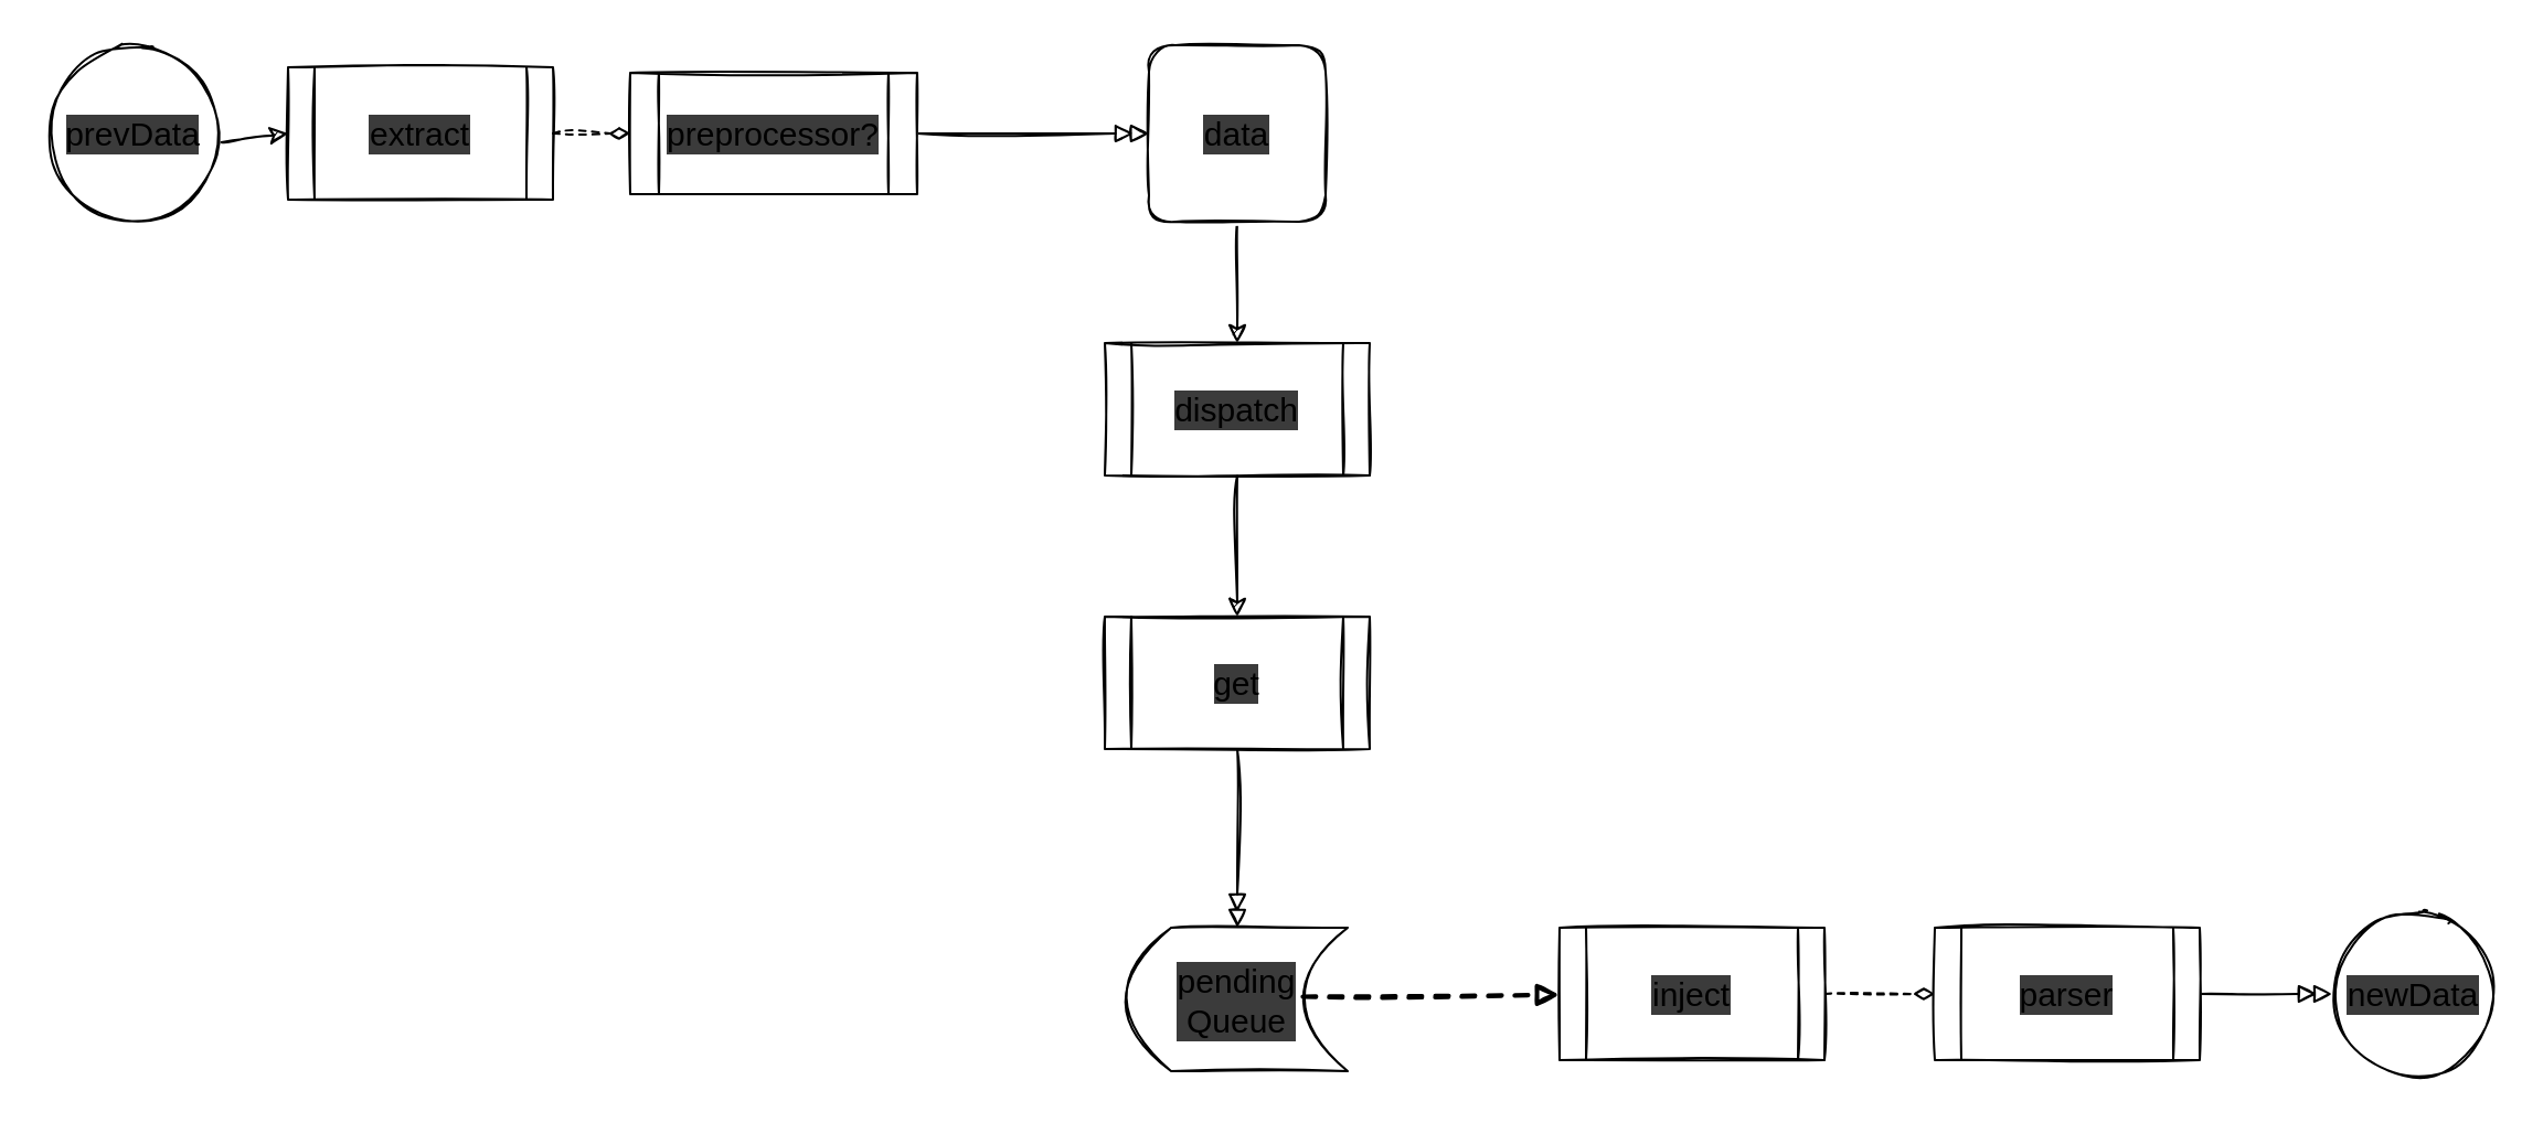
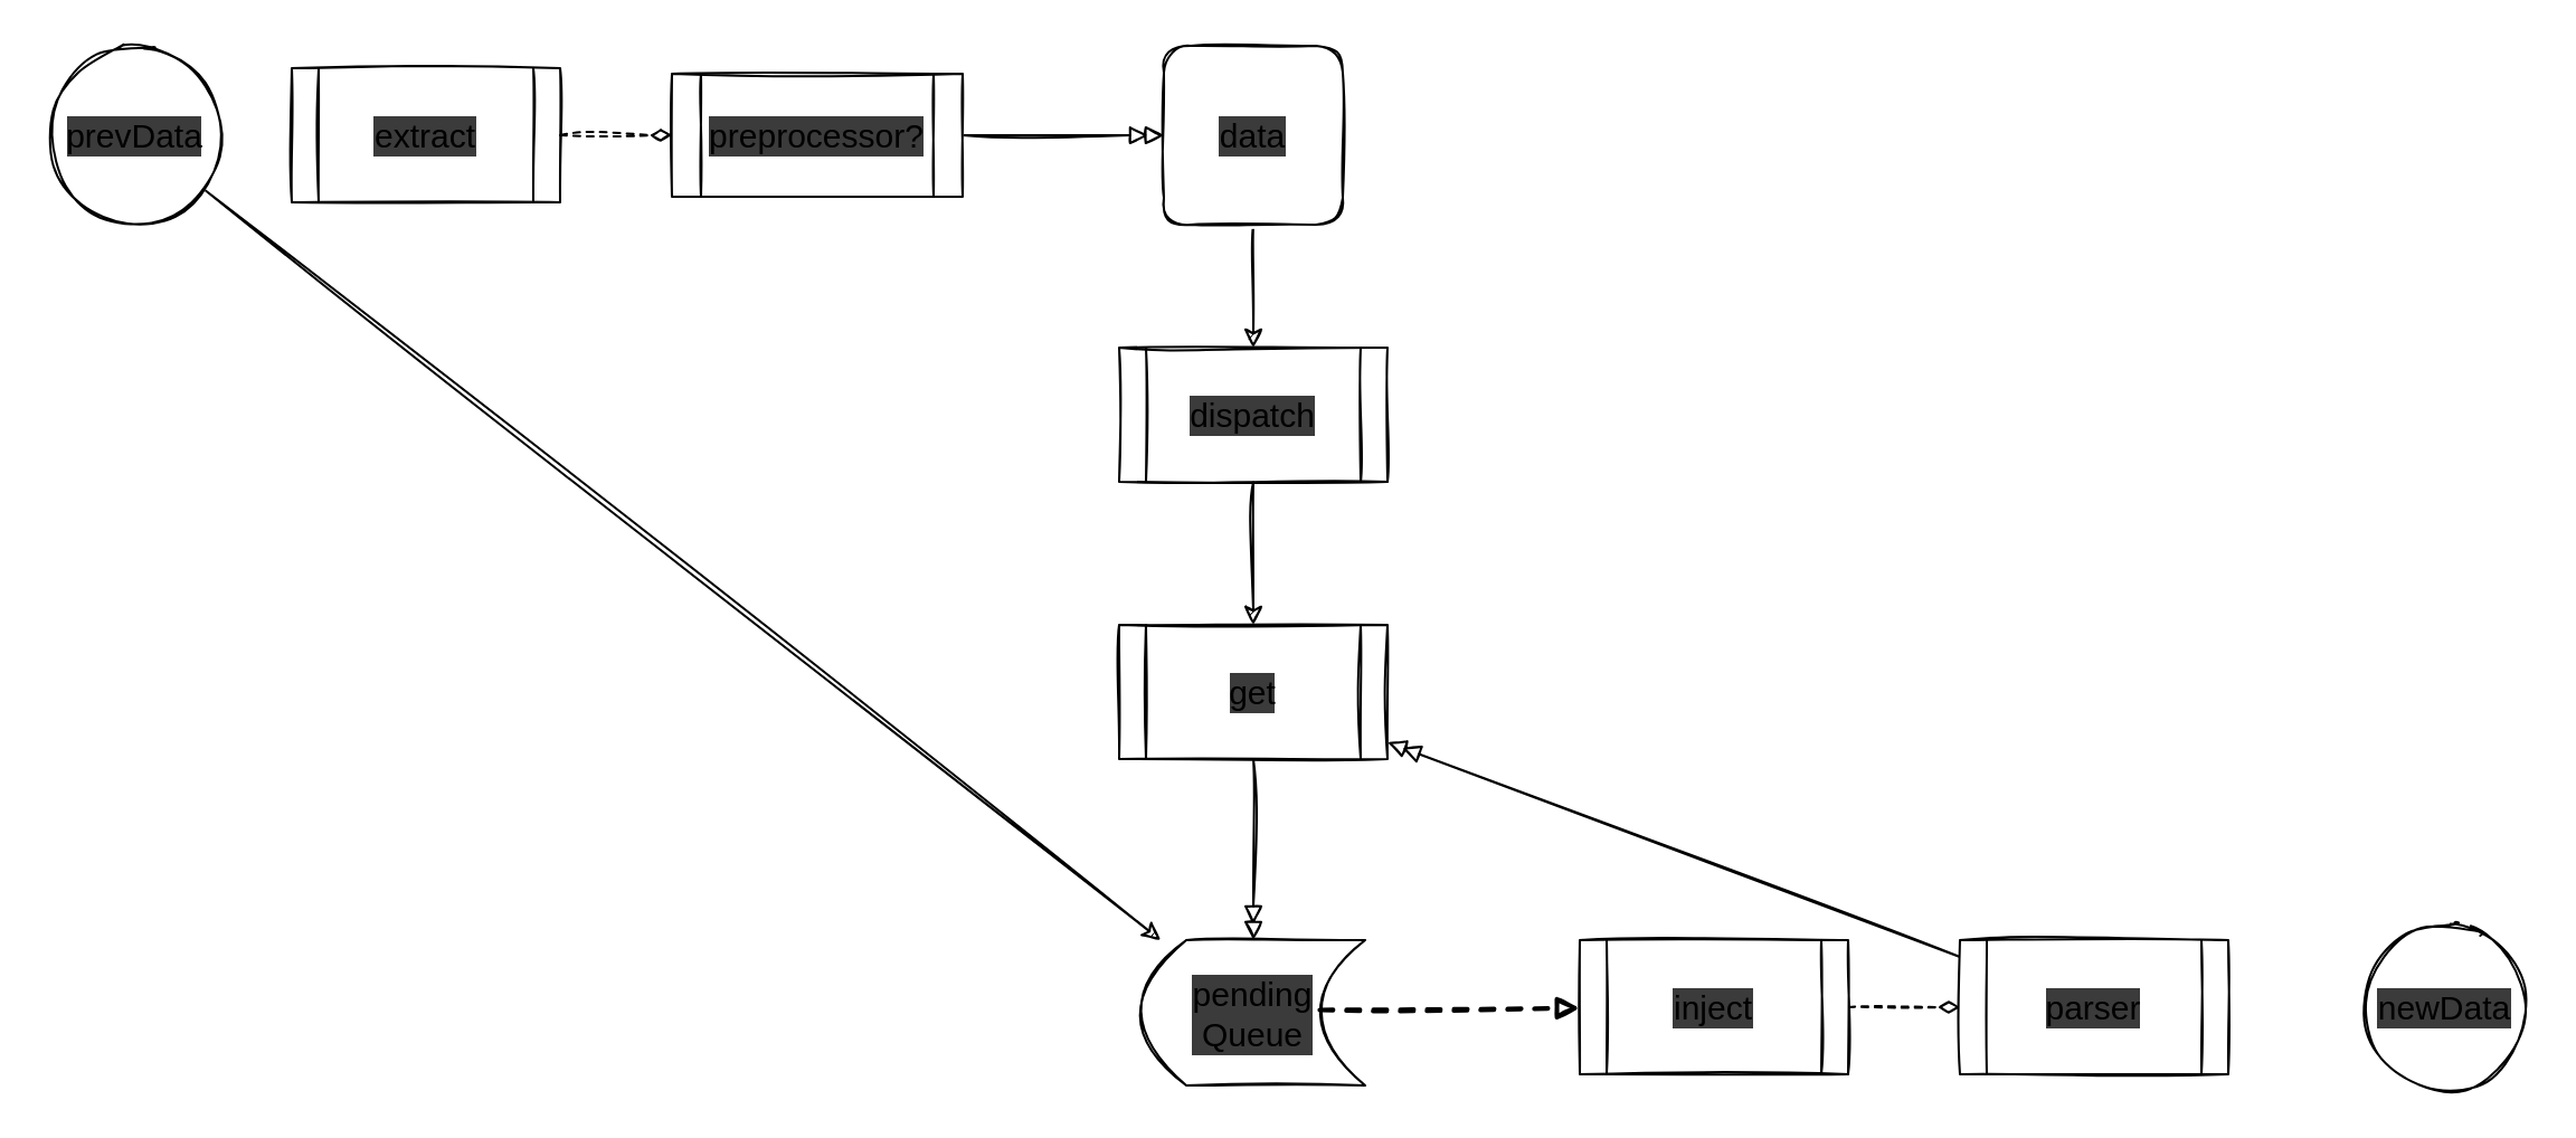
  <mxCell id="0" />
  <mxCell id="1" parent="0" />
  <mxCell id="2" value="" style="html=1;endArrow=diamondThin;endFill=0;endSize=7;entryX=0;entryY=0.5;entryDx=0;entryDy=0;dashed=1;rounded=0;sketch=1;" edge="1" parent="1" target="4"><mxGeometry relative="1" as="geometry"><mxPoint x="250" y="60" as="sourcePoint" /><mxPoint x="280" y="60" as="targetPoint" /></mxGeometry></mxCell>
  <mxCell id="3" value="" style="edgeStyle=none;rounded=0;html=1;fontSize=15;endArrow=doubleBlock;endFill=0;strokeWidth=1;sketch=1;" edge="1" parent="1" source="4" target="9"><mxGeometry relative="1" as="geometry" /></mxCell>
- <mxCell id="4" value="preprocessor?" style="shape=process;whiteSpace=wrap;html=1;backgroundOutline=1;labelBackgroundColor=#3B3B3B;fontSize=15;rounded=0;sketch=1;" vertex="1" parent="1"><mxGeometry x="285" y="32.5" width="130" height="55" as="geometry" /></mxCell>
+ <mxCell id="4" value="preprocessor?" style="shape=process;whiteSpace=wrap;html=1;backgroundOutline=1;labelBackgroundColor=#3B3B3B;fontSize=15;rounded=0;sketch=1;" vertex="1" parent="1"><mxGeometry x="300" y="32.5" width="130" height="55" as="geometry" /></mxCell>
  <mxCell id="5" value="" style="edgeStyle=none;html=1;fontSize=15;rounded=0;sketch=1;" edge="1" parent="1" source="6" target="11"><mxGeometry relative="1" as="geometry" /></mxCell>
  <mxCell id="6" value="dispatch" style="shape=process;whiteSpace=wrap;html=1;backgroundOutline=1;labelBackgroundColor=#3B3B3B;fontSize=15;rounded=0;sketch=1;" vertex="1" parent="1"><mxGeometry x="500" y="155" width="120" height="60" as="geometry" /></mxCell>
  <mxCell id="7" value="extract" style="shape=process;whiteSpace=wrap;html=1;backgroundOutline=1;labelBackgroundColor=#3B3B3B;fontSize=15;rounded=0;sketch=1;" vertex="1" parent="1"><mxGeometry x="130" y="30" width="120" height="60" as="geometry" /></mxCell>
  <mxCell id="8" value="" style="edgeStyle=none;rounded=0;html=1;fontSize=15;endArrow=classic;endFill=1;strokeWidth=1;sketch=1;" edge="1" parent="1" source="9" target="6"><mxGeometry relative="1" as="geometry" /></mxCell>
  <mxCell id="9" value="data" style="whiteSpace=wrap;html=1;aspect=fixed;labelBackgroundColor=#3B3B3B;fontSize=15;sketch=1;rounded=1;" vertex="1" parent="1"><mxGeometry x="520" y="20" width="80" height="80" as="geometry" /></mxCell>
  <mxCell id="10" value="" style="edgeStyle=none;rounded=0;html=1;fontSize=15;endArrow=doubleBlock;endFill=0;strokeWidth=1;entryX=0.5;entryY=0;entryDx=0;entryDy=0;sketch=1;" edge="1" parent="1" source="11" target="20"><mxGeometry relative="1" as="geometry"><mxPoint x="560" y="375" as="targetPoint" /></mxGeometry></mxCell>
  <mxCell id="11" value="get" style="shape=process;whiteSpace=wrap;html=1;backgroundOutline=1;labelBackgroundColor=#3B3B3B;fontSize=15;rounded=0;sketch=1;" vertex="1" parent="1"><mxGeometry x="500" y="279" width="120" height="60" as="geometry" /></mxCell>
  <mxCell id="12" value="" style="edgeStyle=none;html=1;fontSize=15;rounded=0;strokeWidth=2;dashed=1;endArrow=block;endFill=0;exitX=0.797;exitY=0.48;exitDx=0;exitDy=0;exitPerimeter=0;sketch=1;" edge="1" parent="1" source="20" target="14"><mxGeometry relative="1" as="geometry"><mxPoint x="620" y="450" as="sourcePoint" /></mxGeometry></mxCell>
  <mxCell id="13" value="" style="edgeStyle=none;rounded=0;html=1;dashed=1;fontSize=15;endArrow=diamondThin;endFill=0;endSize=7;strokeWidth=1;sketch=1;" edge="1" parent="1" source="14" target="18"><mxGeometry relative="1" as="geometry" /></mxCell>
  <mxCell id="14" value="inject" style="shape=process;whiteSpace=wrap;html=1;backgroundOutline=1;fontSize=15;labelBackgroundColor=#3B3B3B;rounded=0;sketch=1;" vertex="1" parent="1"><mxGeometry x="706" y="420" width="120" height="60" as="geometry" /></mxCell>
- <mxCell id="15" value="" style="edgeStyle=none;rounded=0;html=1;fontSize=15;endArrow=classic;endFill=1;strokeWidth=1;sketch=1;" edge="1" parent="1" source="16" target="7"><mxGeometry relative="1" as="geometry" /></mxCell>
+ <mxCell id="15" value="" style="edgeStyle=none;rounded=0;html=1;fontSize=15;endArrow=classic;endFill=1;strokeWidth=1;sketch=1;" edge="1" parent="1" source="16" target="20"><mxGeometry relative="1" as="geometry" /></mxCell>
  <mxCell id="16" value="prevData" style="ellipse;whiteSpace=wrap;html=1;aspect=fixed;labelBackgroundColor=#3B3B3B;fontSize=15;rounded=0;sketch=1;" vertex="1" parent="1"><mxGeometry x="20" y="20" width="80" height="80" as="geometry" /></mxCell>
- <mxCell id="17" value="" style="edgeStyle=none;rounded=0;html=1;fontSize=15;endArrow=doubleBlock;endFill=0;strokeWidth=1;sketch=1;" edge="1" parent="1" source="18" target="19"><mxGeometry relative="1" as="geometry" /></mxCell>
+ <mxCell id="17" value="" style="edgeStyle=none;rounded=0;html=1;fontSize=15;endArrow=doubleBlock;endFill=0;strokeWidth=1;sketch=1;" edge="1" parent="1" source="18" target="11"><mxGeometry relative="1" as="geometry" /></mxCell>
  <mxCell id="18" value="parser" style="shape=process;whiteSpace=wrap;html=1;backgroundOutline=1;fontSize=15;labelBackgroundColor=#3B3B3B;rounded=0;sketch=1;" vertex="1" parent="1"><mxGeometry x="876" y="420" width="120" height="60" as="geometry" /></mxCell>
  <mxCell id="19" value="newData" style="ellipse;whiteSpace=wrap;html=1;fontSize=15;labelBackgroundColor=#3B3B3B;rounded=0;sketch=1;" vertex="1" parent="1"><mxGeometry x="1056" y="413" width="74" height="74" as="geometry" /></mxCell>
  <mxCell id="20" value="pending&lt;br&gt;Queue" style="shape=dataStorage;whiteSpace=wrap;html=1;fixedSize=1;labelBackgroundColor=#3B3B3B;fontSize=15;rounded=0;sketch=1;" vertex="1" parent="1"><mxGeometry x="510" y="420" width="100" height="65" as="geometry" /></mxCell>
